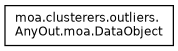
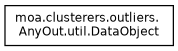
  digraph {
    rankdir=TB
-   n1 [color=black fillcolor=white fontname=Helvetica fontsize=10 height=0.2 label="moa.clusterers.outliers.\lAnyOut.moa.DataObject" shape=record style=filled width=0.4]
+   n1 [color=black fillcolor=white fontname=Helvetica fontsize=10 height=0.2 label="moa.clusterers.outliers.\lAnyOut.util.DataObject" shape=record style=filled width=0.4]
  }
